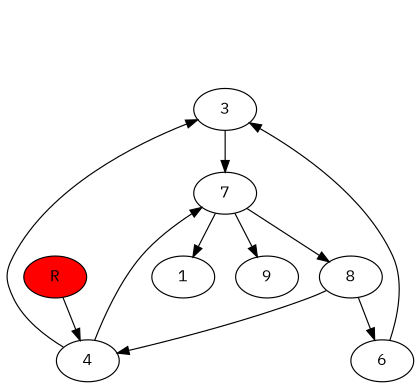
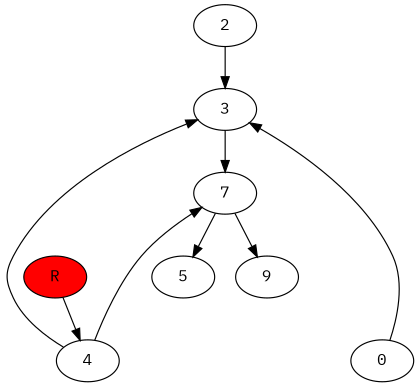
  digraph {
    fontname="IBM Plex Mono"
    node [fontname="IBM Plex Mono"]
    edge [fontname="IBM Plex Mono"]
    3
    7
-   5 [label=1]
-   8
+   2
+   5
    9
    4
-   6
+   6 [label=0]
    R [fillcolor="#ff0000" style=filled]
    3 -> 7
    7 -> 5
-   7 -> 8
    7 -> 9
-   8 -> 4
-   8 -> 6
+   2 -> 3
    4 -> 3
    4 -> 7
    6 -> 3
    R -> 4
  }
